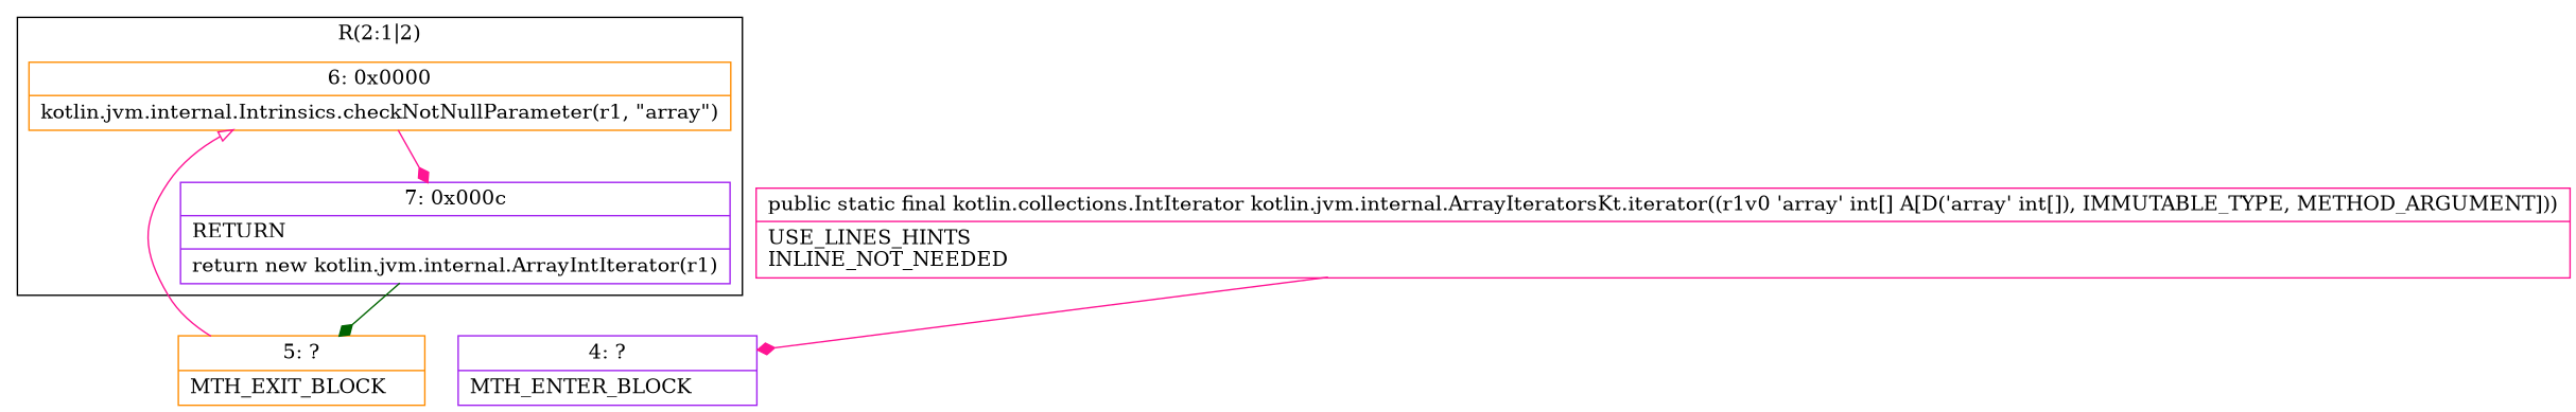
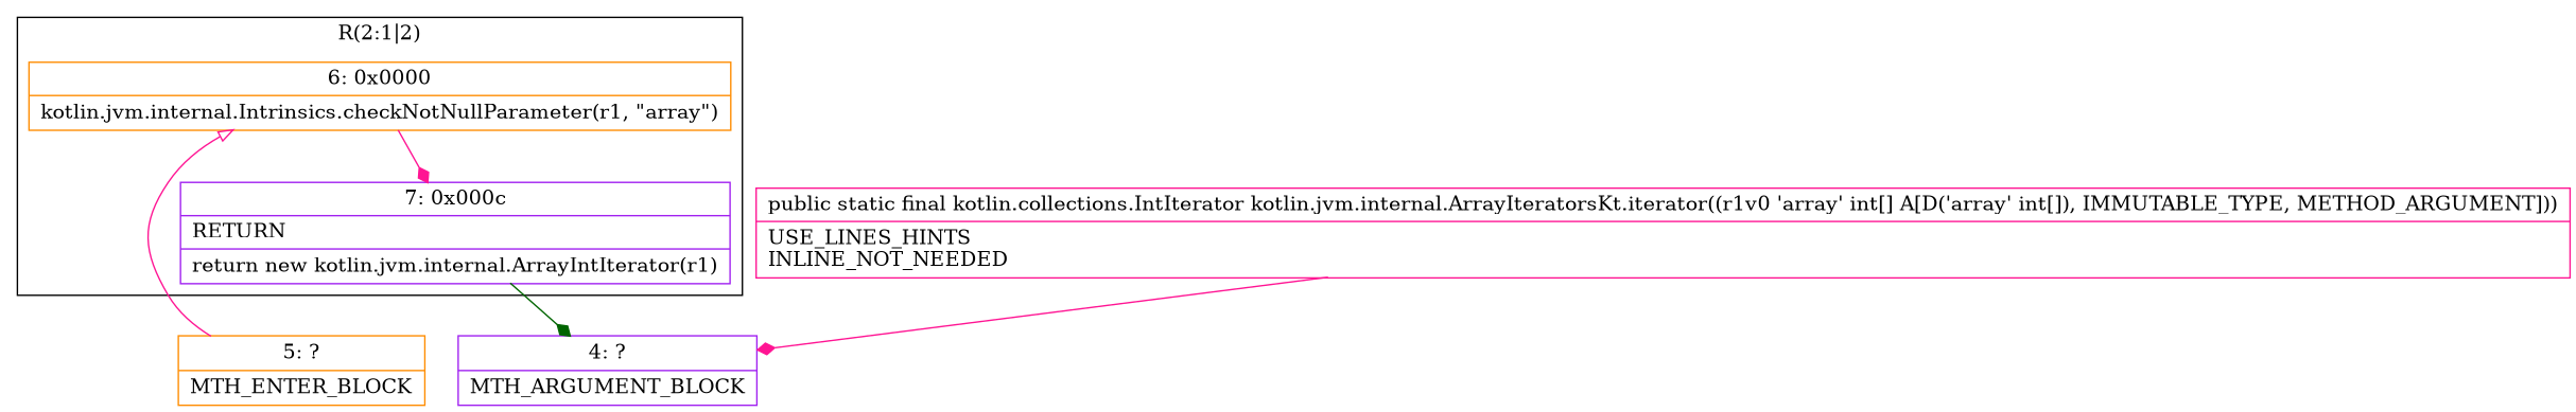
  digraph {
    node [color=darkorange shape=record]
    edge [arrowhead=diamond color=deeppink]
    n1 [label="{6\:\ 0x0000|kotlin.jvm.internal.Intrinsics.checkNotNullParameter(r1, \"array\")\l}"]
    n2 [color=purple label="{7\:\ 0x000c|RETURN\l|return new kotlin.jvm.internal.ArrayIntIterator(r1)\l}"]
-   n3 [label="{5\:\ ?|MTH_EXIT_BLOCK\l}"]
-   n4 [color=purple label="{4\:\ ?|MTH_ENTER_BLOCK\l}"]
+   n3 [label="{5\:\ ?|MTH_ENTER_BLOCK\l}"]
+   n4 [color=purple label="{4\:\ ?|MTH_ARGUMENT_BLOCK\l}"]
    n5 [color=deeppink label="{public static final kotlin.collections.IntIterator kotlin.jvm.internal.ArrayIteratorsKt.iterator((r1v0 'array' int[] A[D('array' int[]), IMMUTABLE_TYPE, METHOD_ARGUMENT]))  | USE_LINES_HINTS\lINLINE_NOT_NEEDED\l}"]
    subgraph cluster_1 {
      label="R(2:1|2)"
      n1
      n2
    }
    n1 -> n2
-   n2 -> n3 [color=darkgreen]
+   n2 -> n4 [color=darkgreen]
    n3 -> n1 [arrowhead=onormal]
    n5 -> n4
  }
